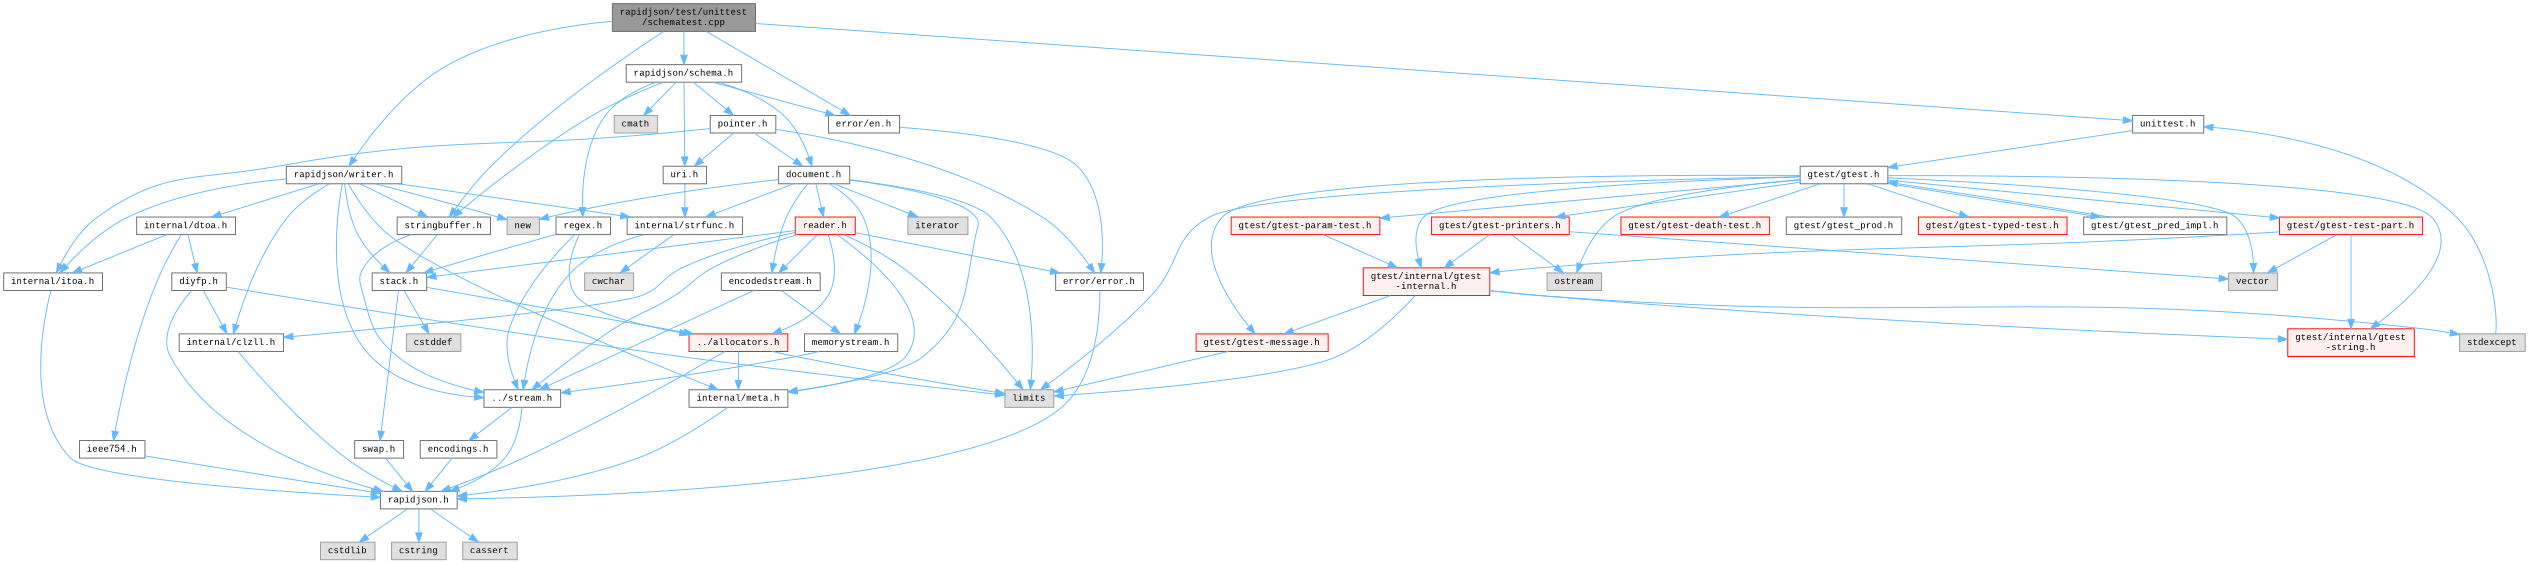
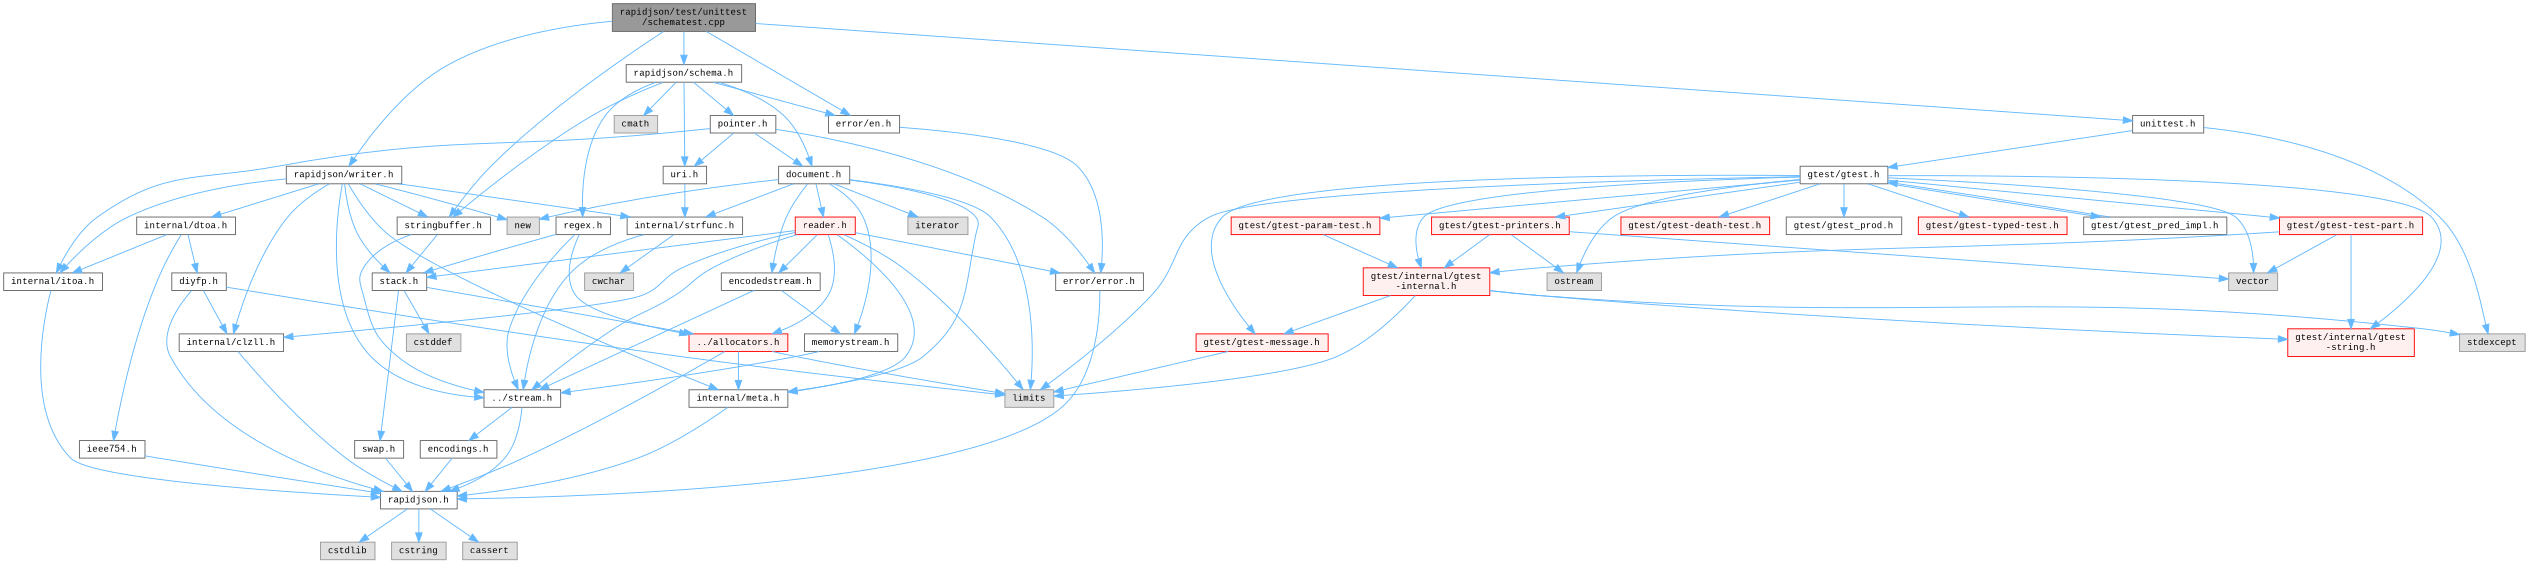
  digraph {
    fontname="Liberation Mono"
    node [color=grey40 fillcolor=white fontname="Liberation Mono" fontsize=10 shape=box style=filled]
    edge [color=steelblue1 fontname="Liberation Mono" fontsize=10 labelfontname=Helvetica labelfontsize=10 style=solid]
    n1 [color=gray40 fillcolor=grey60 fontcolor=black height=0.2 label="rapidjson/test/unittest\l/schematest.cpp" width=0.4]
    n2 [height=0.2 label="unittest.h" width=0.4]
    n3 [height=0.2 label="rapidjson/schema.h" width=0.4]
    n4 [height=0.2 label="stringbuffer.h" width=0.4]
    n5 [height=0.2 label="error/en.h" width=0.4]
    n6 [height=0.2 label="rapidjson/writer.h" width=0.4]
    n7 [height=0.2 label="gtest/gtest.h" width=0.4]
    n8 [color=grey60 fillcolor="#E0E0E0" height=0.2 label=stdexcept width=0.4]
    n9 [height=0.2 label="document.h" width=0.4]
    n10 [height=0.2 label="pointer.h" width=0.4]
    n11 [height=0.2 label="uri.h" width=0.4]
    n12 [color=grey60 fillcolor="#E0E0E0" height=0.2 label=cmath width=0.4]
    n13 [height=0.2 label="regex.h" width=0.4]
    n14 [height=0.2 label="error/error.h" width=0.4]
    n15 [height=0.2 label="rapidjson.h" width=0.4]
    n16 [height=0.2 label="../stream.h" width=0.4]
    n17 [height=0.2 label="stack.h" width=0.4]
    n18 [height=0.2 label="internal/meta.h" width=0.4]
    n19 [height=0.2 label="internal/strfunc.h" width=0.4]
    n20 [color=grey60 fillcolor="#E0E0E0" height=0.2 label=new width=0.4]
    n21 [height=0.2 label="internal/clzll.h" width=0.4]
    n22 [height=0.2 label="internal/itoa.h" width=0.4]
    n23 [height=0.2 label="internal/dtoa.h" width=0.4]
    n24 [color=grey60 fillcolor="#E0E0E0" height=0.2 label=limits width=0.4]
    n25 [color=grey60 fillcolor="#E0E0E0" height=0.2 label=ostream width=0.4]
    n26 [color=grey60 fillcolor="#E0E0E0" height=0.2 label=vector width=0.4]
    n27 [color=red fillcolor="#FFF0F0" height=0.2 label="gtest/internal/gtest\l-internal.h" width=0.4]
    n28 [color=red fillcolor="#FFF0F0" height=0.2 label="gtest/gtest-message.h" width=0.4]
    n29 [color=red fillcolor="#FFF0F0" height=0.2 label="gtest/internal/gtest\l-string.h" width=0.4]
    n30 [color=red fillcolor="#FFF0F0" height=0.2 label="gtest/gtest-death-test.h" width=0.4]
    n31 [color=red fillcolor="#FFF0F0" height=0.2 label="gtest/gtest-param-test.h" width=0.4]
    n32 [color=red fillcolor="#FFF0F0" height=0.2 label="gtest/gtest-printers.h" width=0.4]
    n33 [height=0.2 label="gtest/gtest_prod.h" width=0.4]
    n34 [color=red fillcolor="#FFF0F0" height=0.2 label="gtest/gtest-test-part.h" width=0.4]
    n35 [color=red fillcolor="#FFF0F0" height=0.2 label="gtest/gtest-typed-test.h" width=0.4]
    n36 [height=0.2 label="gtest/gtest_pred_impl.h" width=0.4]
    n37 [color=red fillcolor="#FFF0F0" height=0.2 label="reader.h" width=0.4]
    n38 [height=0.2 label="encodedstream.h" width=0.4]
    n39 [height=0.2 label="memorystream.h" width=0.4]
    n40 [color=grey60 fillcolor="#E0E0E0" height=0.2 label=iterator width=0.4]
    n41 [color=red fillcolor="#FFF0F0" height=0.2 label="../allocators.h" width=0.4]
    n42 [color=grey60 fillcolor="#E0E0E0" height=0.2 label=cwchar width=0.4]
    n43 [height=0.2 label="encodings.h" width=0.4]
    n44 [height=0.2 label="swap.h" width=0.4]
    n45 [color=grey60 fillcolor="#E0E0E0" height=0.2 label=cstddef width=0.4]
    n46 [color=grey60 fillcolor="#E0E0E0" height=0.2 label=cstdlib width=0.4]
    n47 [color=grey60 fillcolor="#E0E0E0" height=0.2 label=cstring width=0.4]
    n48 [color=grey60 fillcolor="#E0E0E0" height=0.2 label=cassert width=0.4]
    n49 [height=0.2 label="diyfp.h" width=0.4]
    n50 [height=0.2 label="ieee754.h" width=0.4]
    n1 -> n2
    n1 -> n3
    n1 -> n4
    n1 -> n5
    n1 -> n6
    n2 -> n7
-   n8 -> n2
+   n2 -> n8
    n3 -> n4
    n3 -> n5
    n3 -> n9
    n3 -> n10
    n3 -> n11
    n3 -> n12
    n3 -> n13
    n4 -> n16
    n4 -> n17
    n5 -> n14
    n6 -> n4
    n6 -> n16
    n6 -> n17
    n6 -> n18
    n6 -> n19
    n6 -> n20
    n6 -> n21
    n6 -> n22
    n6 -> n23
    n7 -> n24
    n7 -> n25
    n7 -> n26
    n7 -> n27
    n7 -> n28
    n7 -> n29
    n7 -> n30
    n7 -> n31
    n7 -> n32
    n7 -> n33
    n7 -> n34
    n7 -> n35
    n7 -> n36
    n9 -> n18
    n9 -> n19
    n9 -> n20
    n9 -> n24
    n9 -> n37
    n9 -> n38
    n9 -> n39
    n9 -> n40
    n10 -> n9
    n10 -> n11
    n10 -> n14
    n10 -> n22
    n11 -> n19
    n13 -> n16
    n13 -> n17
    n13 -> n41
    n14 -> n15
    n15 -> n46
    n15 -> n47
    n15 -> n48
    n16 -> n15
    n16 -> n43
    n17 -> n41
    n17 -> n44
    n17 -> n45
    n18 -> n15
    n19 -> n16
    n19 -> n42
    n21 -> n15
    n22 -> n15
    n23 -> n22
    n23 -> n49
    n23 -> n50
    n27 -> n8
    n27 -> n24
    n27 -> n28
    n27 -> n29
    n28 -> n24
    n31 -> n27
    n32 -> n25
    n32 -> n26
    n32 -> n27
    n34 -> n26
    n34 -> n27
    n34 -> n29
    n36 -> n7
    n37 -> n14
    n37 -> n16
    n37 -> n17
    n37 -> n18
    n37 -> n21
    n37 -> n24
    n37 -> n38
    n37 -> n41
    n38 -> n16
    n38 -> n39
    n39 -> n16
    n41 -> n15
    n41 -> n18
    n41 -> n24
    n43 -> n15
    n44 -> n15
    n49 -> n15
    n49 -> n21
    n49 -> n24
    n50 -> n15
  }
